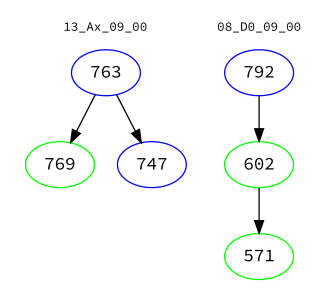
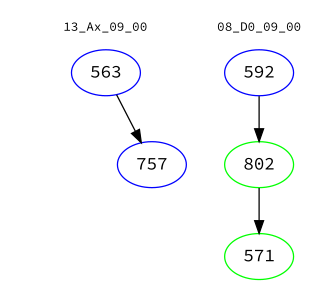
  digraph {
    fontname="Source Code Pro"
    node [color=blue fontname="Source Code Pro"]
    edge [color=black fontname="Source Code Pro"]
-   n1 [label=763]
-   n2 [color=green label=769]
-   n3 [label=747]
-   n4 [label=792]
+   n1 [label=563]
+   n3 [label=757]
+   n4 [label=592]
    n5 [color=green label=571]
-   n6 [color=green label=602]
+   n6 [color=green label=802]
    subgraph cluster_1 {
      color=white
      fontsize=10
      label="13_Ax_09_00"
      n1
-     n2
      n3
    }
    subgraph cluster_2 {
      color=white
      fontsize=10
      label="08_D0_09_00"
      n4
      n5
      n6
    }
-   n1 -> n2
    n1 -> n3
    n4 -> n6
    n6 -> n5
  }
